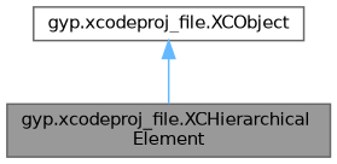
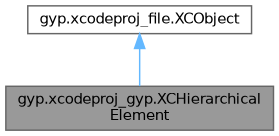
  digraph {
    node [color=gray40 fontname=Helvetica fontsize=10 shape=box style=filled]
-   n1 [fillcolor=grey60 fontcolor=black height=0.2 label="gyp.xcodeproj_file.XCHierarchical\lElement" width=0.4]
+   n1 [fillcolor=grey60 fontcolor=black height=0.2 label="gyp.xcodeproj_gyp.XCHierarchical\lElement" width=0.4]
    n2 [fillcolor=white height=0.2 label="gyp.xcodeproj_file.XCObject" width=0.4]
    n2 -> n1 [color=steelblue1 dir=back fontname=Helvetica fontsize=10 labelfontname=Helvetica labelfontsize=10 style=solid]
  }
